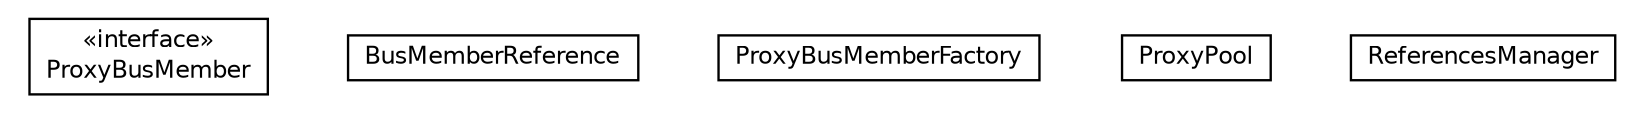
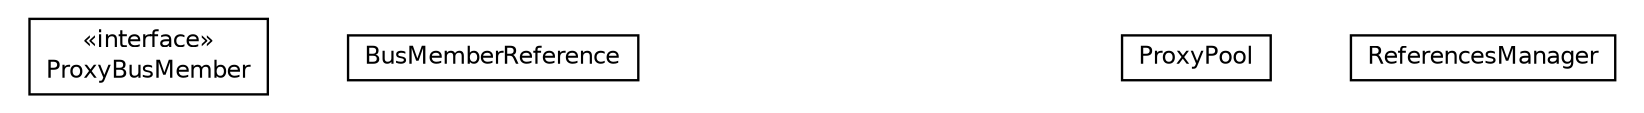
  digraph {
    nodesep=0.25
    ranksep=0.5
    node [fontcolor=black fontname=Helvetica fontsize=10.0 shape=plaintext]
    n1 [label=<<table title="org.universAAL.ri.gateway.proxies.ProxyBusMember" border="0" cellborder="1" cellspacing="0" cellpadding="2" port="p" href="./ProxyBusMember.html"> 		<tr><td><table border="0" cellspacing="0" cellpadding="1"> <tr><td align="center" balign="center"> &#171;interface&#187; </td></tr> <tr><td align="center" balign="center"> ProxyBusMember </td></tr> 		</table></td></tr> 		</table>>]
    n2 [label=<<table title="org.universAAL.ri.gateway.proxies.BusMemberReference" border="0" cellborder="1" cellspacing="0" cellpadding="2" port="p" href="./BusMemberReference.html"> 		<tr><td><table border="0" cellspacing="0" cellpadding="1"> <tr><td align="center" balign="center"> BusMemberReference </td></tr> 		</table></td></tr> 		</table>>]
-   n3 [label=<<table title="org.universAAL.ri.gateway.proxies.ProxyBusMemberFactory" border="0" cellborder="1" cellspacing="0" cellpadding="2" port="p" href="./ProxyBusMemberFactory.html"> 		<tr><td><table border="0" cellspacing="0" cellpadding="1"> <tr><td align="center" balign="center"> ProxyBusMemberFactory </td></tr> 		</table></td></tr> 		</table>>]
    n4 [label=<<table title="org.universAAL.ri.gateway.proxies.ProxyPool" border="0" cellborder="1" cellspacing="0" cellpadding="2" port="p" href="./ProxyPool.html"> 		<tr><td><table border="0" cellspacing="0" cellpadding="1"> <tr><td align="center" balign="center"> ProxyPool </td></tr> 		</table></td></tr> 		</table>>]
    n5 [label=<<table title="org.universAAL.ri.gateway.proxies.ReferencesManager" border="0" cellborder="1" cellspacing="0" cellpadding="2" port="p" href="./ReferencesManager.html"> 		<tr><td><table border="0" cellspacing="0" cellpadding="1"> <tr><td align="center" balign="center"> ReferencesManager </td></tr> 		</table></td></tr> 		</table>>]
  }
